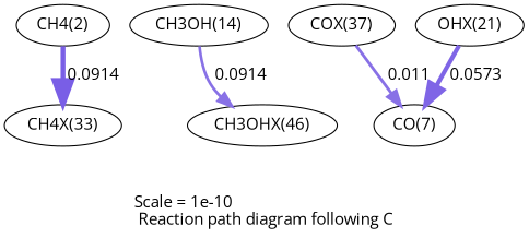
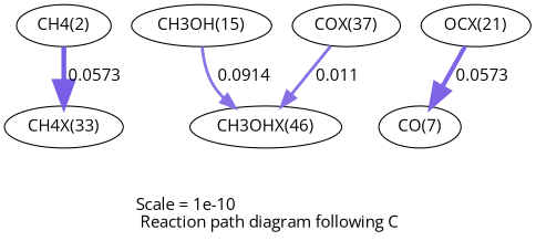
  digraph {
    fontname="Open Sans"
    label="Scale = 1e-10\l Reaction path diagram following C"
    node [fontname="Open Sans"]
    edge [fontname="Open Sans"]
    n1 [label="CH4(2)"]
    n2 [label="CH4X(33)"]
-   n3 [label="CH3OH(14)"]
+   n3 [label="CH3OH(15)"]
    n4 [label="CH3OHX(46)"]
-   n5 [label="OHX(21)"]
+   n5 [label="OCX(21)"]
    n6 [label="CO(7)"]
    n7 [label="COX(37)"]
-   n1 -> n2 [arrowsize=2.1 color="0.7, 0.591, 0.9" label=" 0.0914" penwidth=4.19]
+   n1 -> n2 [arrowsize=2.1 color="0.7, 0.591, 0.9" label=" 0.0573" penwidth=4.19]
    n3 -> n4 [arrowsize=1.24 color="0.7, 0.509, 0.9" label=" 0.0914" penwidth=2.47]
    n5 -> n6 [arrowsize=1.93 color="0.7, 0.558, 0.9" label=" 0.0573" penwidth=3.85]
-   n7 -> n6 [arrowsize=1.3 color="0.7, 0.511, 0.9" label=" 0.011" penwidth=2.6]
+   n7 -> n4 [arrowsize=1.3 color="0.7, 0.511, 0.9" label=" 0.011" penwidth=2.6]
  }
